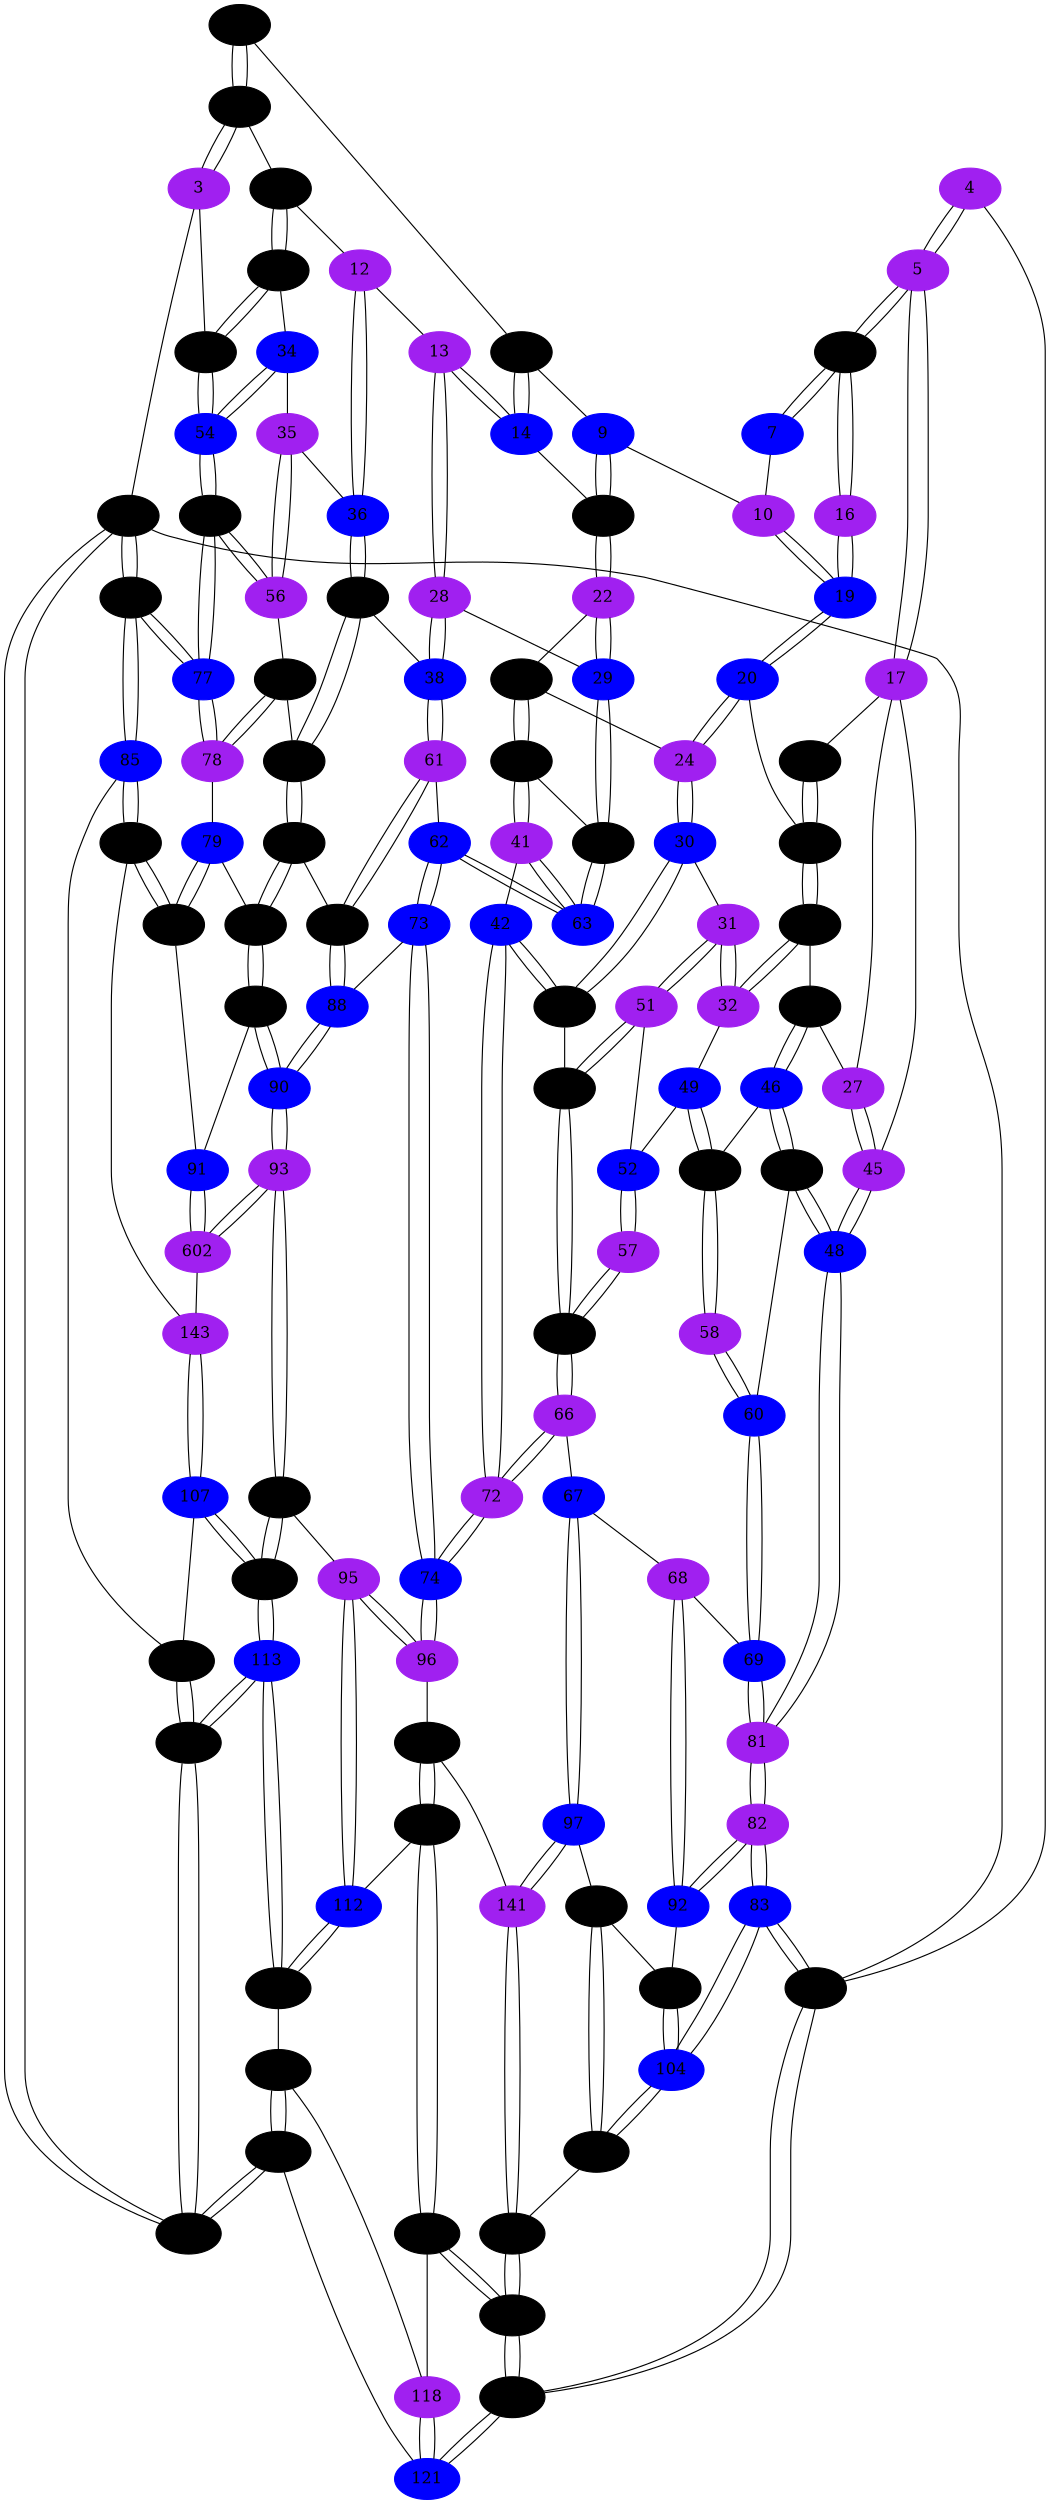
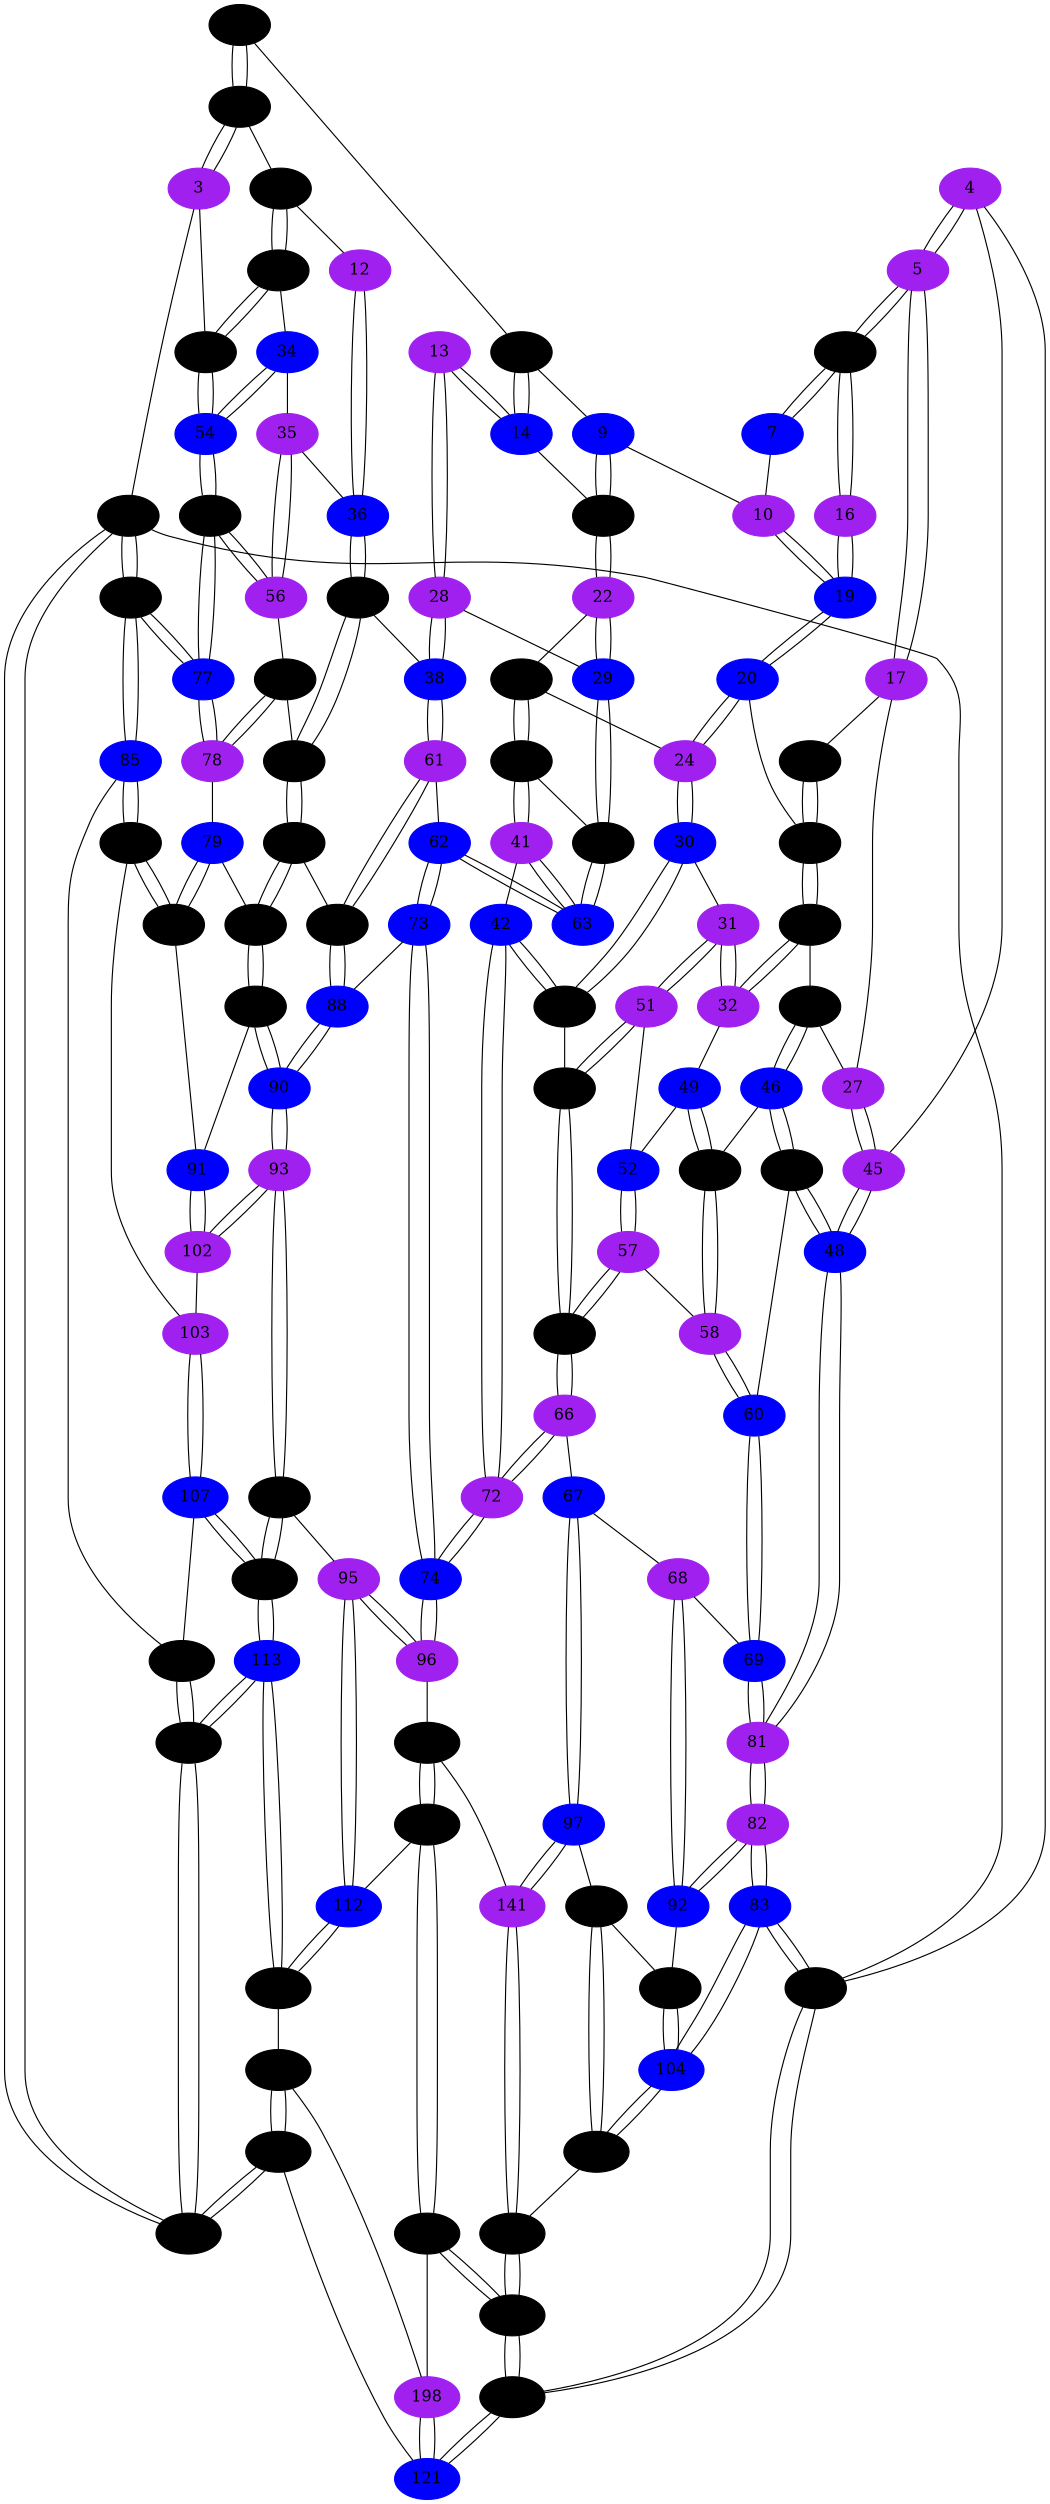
  graph {
    node [color=black style=filled]
    1
    2
    8
    3 [color=purple]
    11
    9 [color=blue]
    14 [color=blue]
    39
    75
    12 [color=purple]
    33
    4 [color=purple]
    5 [color=purple]
    45 [color=purple]
    84
    54 [color=blue]
    76
    122
    6
    17 [color=purple]
    48 [color=blue]
    119
    7 [color=blue]
    16 [color=purple]
    18
    27 [color=purple]
    10 [color=purple]
    19 [color=blue]
    15
    22 [color=purple]
    20 [color=blue]
    13 [color=purple]
    36 [color=blue]
    34 [color=blue]
    28 [color=purple]
    37
    29 [color=blue]
    38 [color=blue]
    23
    21
    25
    24 [color=purple]
    30 [color=blue]
    26
    32 [color=purple]
    40
    44
    41 [color=purple]
    31 [color=purple]
    43
    46 [color=blue]
    49 [color=blue]
    47
    50
    61 [color=purple]
    63 [color=blue]
    51 [color=purple]
    53
    52 [color=blue]
    35 [color=purple]
    56 [color=purple]
    55
    64
    65
    70
    62 [color=blue]
    71
    42 [color=blue]
    72 [color=purple]
    74 [color=blue]
    59
    81 [color=purple]
    60 [color=blue]
    58 [color=purple]
    69 [color=blue]
    82 [color=purple]
    57 [color=purple]
    66 [color=purple]
    77 [color=blue]
    78 [color=purple]
    67 [color=blue]
    73 [color=blue]
    88 [color=blue]
    79 [color=blue]
    80
    68 [color=purple]
    97 [color=blue]
    92 [color=blue]
    98
    n90 [color=purple label=141]
    99
    89
    90 [color=blue]
    96 [color=purple]
    100
    85 [color=blue]
    86
    115
    87
    91 [color=blue]
    83 [color=blue]
    104 [color=blue]
    105
    121 [color=blue]
-   103 [color=purple label=143]
+   103 [color=purple]
    116
    107 [color=blue]
-   102 [color=purple label=602]
+   102 [color=purple]
    93 [color=purple]
    94
    95 [color=purple]
    108
    112 [color=blue]
    113 [color=blue]
    114
    109
    106
    110
    111
-   118 [color=purple]
+   118 [color=purple label=198]
    117
    120
    1 -- 2
    1 -- 2
    1 -- 8
    2 -- 3
    2 -- 3
    2 -- 11
    8 -- 9
    8 -- 14
    8 -- 14
    3 -- 39
    3 -- 75
    11 -- 12
    11 -- 33
    11 -- 33
    9 -- 10
    9 -- 15
    9 -- 15
    14 -- 15
    39 -- 54
    39 -- 54
    75 -- 84
    75 -- 76
    75 -- 76
    75 -- 122
    75 -- 122
-   12 -- 13
    12 -- 36
    12 -- 36
    33 -- 39
    33 -- 39
    33 -- 34
    4 -- 5
    4 -- 5
-   17 -- 45
+   4 -- 45
    4 -- 84
    5 -- 6
    5 -- 6
    5 -- 17
    5 -- 17
    45 -- 48
    45 -- 48
    84 -- 119
    84 -- 119
    54 -- 55
    54 -- 55
    76 -- 77
    76 -- 77
    76 -- 85
    76 -- 85
    6 -- 7
    6 -- 7
    6 -- 16
    6 -- 16
    17 -- 18
    17 -- 27
    48 -- 81
    48 -- 81
    119 -- 121
    119 -- 121
    7 -- 10
    16 -- 19
    16 -- 19
    18 -- 21
    18 -- 21
    27 -- 45
    27 -- 45
    10 -- 19
    10 -- 19
    19 -- 20
    19 -- 20
    15 -- 22
    15 -- 22
    22 -- 29
    22 -- 29
    22 -- 23
    20 -- 21
    20 -- 24
    20 -- 24
    13 -- 14
    13 -- 14
    13 -- 28
    13 -- 28
    36 -- 37
    36 -- 37
    34 -- 54
    34 -- 54
    34 -- 35
    28 -- 29
    28 -- 38
    28 -- 38
    37 -- 38
    37 -- 65
    37 -- 65
    29 -- 44
    29 -- 44
    38 -- 61
    38 -- 61
    23 -- 24
    23 -- 40
    23 -- 40
    21 -- 25
    21 -- 25
    25 -- 26
    25 -- 32
    25 -- 32
    24 -- 30
    24 -- 30
    30 -- 31
    30 -- 43
    30 -- 43
    26 -- 27
    26 -- 46
    26 -- 46
    32 -- 49
    40 -- 44
    40 -- 41
    40 -- 41
    44 -- 63
    44 -- 63
    41 -- 63
    41 -- 63
    41 -- 42
    31 -- 32
    31 -- 32
    31 -- 51
    31 -- 51
    43 -- 53
    46 -- 47
    46 -- 47
    46 -- 50
    49 -- 50
    49 -- 50
    49 -- 52
    47 -- 48
    47 -- 48
    47 -- 60
    50 -- 58
    50 -- 58
    61 -- 62
    61 -- 71
    61 -- 71
    51 -- 53
    51 -- 53
    51 -- 52
    53 -- 59
    53 -- 59
    52 -- 57
    52 -- 57
    35 -- 36
    35 -- 56
    35 -- 56
    56 -- 64
    55 -- 56
    55 -- 56
    55 -- 77
    55 -- 77
    64 -- 65
    64 -- 78
    64 -- 78
    65 -- 70
    65 -- 70
    70 -- 71
    70 -- 80
    70 -- 80
    62 -- 63
    62 -- 63
    62 -- 73
    62 -- 73
    71 -- 88
    71 -- 88
    42 -- 43
    42 -- 43
    42 -- 72
    42 -- 72
    72 -- 74
    72 -- 74
    74 -- 96
    74 -- 96
    59 -- 66
    59 -- 66
    81 -- 82
    81 -- 82
    60 -- 69
    60 -- 69
    58 -- 60
    58 -- 60
    69 -- 81
    69 -- 81
    82 -- 92
    82 -- 92
    82 -- 83
    82 -- 83
    57 -- 59
    57 -- 59
+   57 -- 58
    66 -- 72
    66 -- 72
    66 -- 67
    77 -- 78
    77 -- 78
    78 -- 79
    67 -- 68
    67 -- 97
    67 -- 97
    73 -- 74
    73 -- 74
    73 -- 88
    88 -- 90
    88 -- 90
    79 -- 80
    79 -- 87
    79 -- 87
    80 -- 89
    80 -- 89
    68 -- 69
    68 -- 92
    68 -- 92
    97 -- 98
    97 -- n90
    97 -- n90
    92 -- 99
    98 -- 99
    98 -- 105
    98 -- 105
    n90 -- 106
    n90 -- 106
    99 -- 104
    99 -- 104
    89 -- 90
    89 -- 90
    89 -- 91
    90 -- 93
    90 -- 93
    96 -- 100
    100 -- n90
    100 -- 109
    100 -- 109
    85 -- 86
    85 -- 86
    85 -- 115
    86 -- 87
    86 -- 87
    86 -- 103
    115 -- 116
    115 -- 116
    87 -- 91
    91 -- 102
    91 -- 102
    83 -- 84
    83 -- 84
    83 -- 104
    83 -- 104
    104 -- 105
    104 -- 105
    105 -- 106
    103 -- 107
    103 -- 107
    116 -- 122
    116 -- 122
    107 -- 115
    107 -- 108
    107 -- 108
    102 -- 103
    93 -- 102
    93 -- 102
    93 -- 94
    93 -- 94
    94 -- 95
    94 -- 108
    94 -- 108
    95 -- 96
    95 -- 96
    95 -- 112
    95 -- 112
    108 -- 113
    108 -- 113
    112 -- 114
    112 -- 114
    113 -- 116
    113 -- 116
    113 -- 114
    113 -- 114
    114 -- 117
    109 -- 112
    109 -- 110
    109 -- 110
    106 -- 111
    106 -- 111
    110 -- 111
    110 -- 111
    110 -- 118
    111 -- 119
    111 -- 119
    118 -- 121
    118 -- 121
    117 -- 118
    117 -- 120
    117 -- 120
    120 -- 122
    120 -- 122
    120 -- 121
  }
